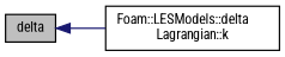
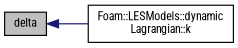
  digraph {
    rankdir=LR
    fontname="Roboto Condensed"
    node [color=black fontname="Roboto Condensed" fontsize=10 shape=record]
    n1 [fillcolor=grey75 fontcolor=black height=0.2 label=delta style=filled width=0.4]
-   n2 [height=0.2 label="Foam::LESModels::delta\lLagrangian::k" width=0.4]
+   n2 [height=0.2 label="Foam::LESModels::dynamic\lLagrangian::k" width=0.4]
    n1 -> n2 [color=midnightblue dir=back fontname="Roboto Condensed" fontsize=10 labelfontname=FreeSans labelfontsize=10 style=solid]
  }
